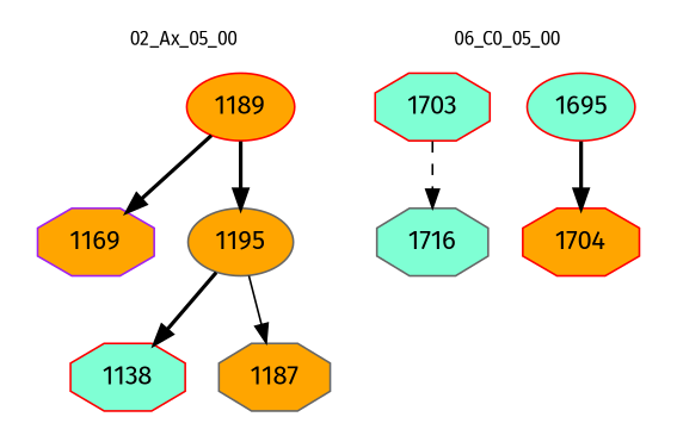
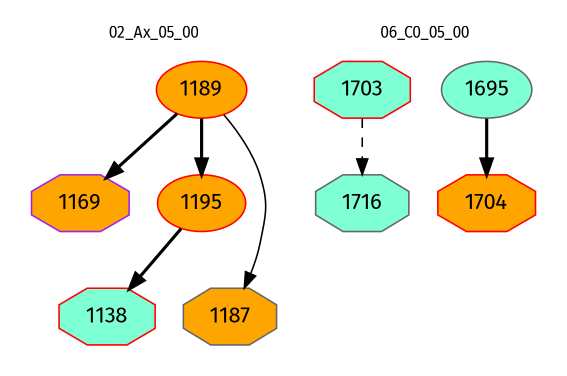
  digraph {
    fontname="Fira Sans"
    node [color=red fillcolor=orange fontname="Fira Sans" shape=octagon style=filled]
    edge [color=black fontname="Fira Sans" style=bold]
    n1 [label=1189 shape=ellipse]
    n2 [color=purple label=1169]
-   n3 [color=gray40 label=1195 shape=ellipse]
+   n3 [label=1195 shape=ellipse]
    n4 [fillcolor=aquamarine label=1138]
    n5 [color=gray40 label=1187]
-   n6 [fillcolor=aquamarine label=1695 shape=ellipse]
+   n6 [color=gray40 fillcolor=aquamarine label=1695 shape=ellipse]
    n7 [fillcolor=aquamarine label=1703]
    n8 [label=1704]
    n9 [color=gray40 fillcolor=aquamarine label=1716]
    subgraph cluster_1 {
      color=white
      fontsize=10
      label="02_Ax_05_00"
      n1
      n2
      n3
      n4
      n5
    }
    subgraph cluster_2 {
      color=white
      fontsize=10
      label="06_C0_05_00"
      n6
      n7
      n8
      n9
    }
    n1 -> n2
    n1 -> n3
    n3 -> n4
-   n3 -> n5 [style=solid]
+   n1 -> n5 [style=solid]
    n6 -> n8
    n7 -> n9 [style=dashed]
  }
